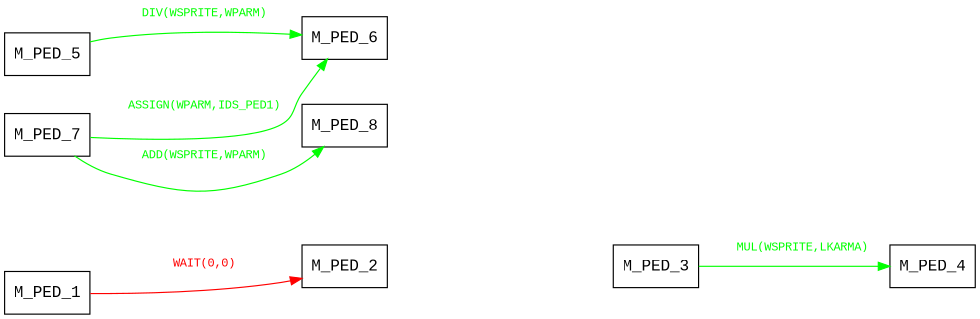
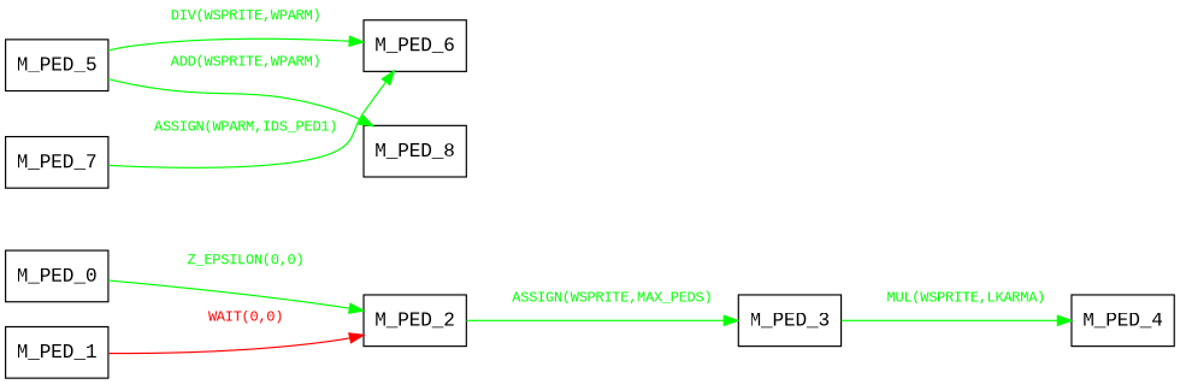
  digraph {
    fontname="Liberation Mono"
    rankdir=LR
    node [fontname="Liberation Mono" shape=record]
    edge [color=green fontcolor=green fontname="Liberation Mono"]
+   M_PED_0
    M_PED_2
    M_PED_3
    M_PED_4
    M_PED_1
    M_PED_5
    M_PED_6
    M_PED_7
    M_PED_8
+   M_PED_0 -> M_PED_2 [label=< <font face="Courier New" point-size="10"> Z_EPSILON(0,0)<br/> </font>>]
+   M_PED_2 -> M_PED_3 [label=< <font face="Courier New" point-size="10"> ASSIGN(WSPRITE,MAX_PEDS)<br/> </font>>]
    M_PED_3 -> M_PED_4 [label=< <font face="Courier New" point-size="10"> MUL(WSPRITE,LKARMA)<br/> </font>>]
    M_PED_1 -> M_PED_2 [color=red fontcolor=red label=< <font face="Courier New" point-size="10"> WAIT(0,0)<br/> </font>>]
    M_PED_5 -> M_PED_6 [label=< <font face="Courier New" point-size="10"> DIV(WSPRITE,WPARM)<br/> </font>>]
    M_PED_7 -> M_PED_6 [label=< <font face="Courier New" point-size="10"> ASSIGN(WPARM,IDS_PED1)<br/> </font>>]
-   M_PED_7 -> M_PED_8 [label=< <font face="Courier New" point-size="10"> ADD(WSPRITE,WPARM)<br/> </font>>]
+   M_PED_5 -> M_PED_8 [label=< <font face="Courier New" point-size="10"> ADD(WSPRITE,WPARM)<br/> </font>>]
  }
